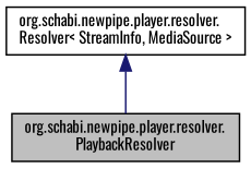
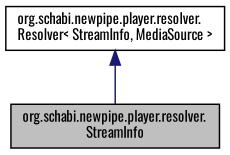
  digraph {
    fontname=Oswald
    node [color=black fontname=Oswald fontsize=10 shape=record style=filled]
-   n1 [fillcolor=grey75 fontcolor=black height=0.2 label="org.schabi.newpipe.player.resolver.\lPlaybackResolver" width=0.4]
+   n1 [fillcolor=grey75 fontcolor=black height=0.2 label="org.schabi.newpipe.player.resolver.\lStreamInfo" width=0.4]
    n2 [fillcolor=white height=0.2 label="org.schabi.newpipe.player.resolver.\lResolver\< StreamInfo, MediaSource \>" width=0.4]
    n2 -> n1 [color=midnightblue dir=back fontname=Oswald fontsize=10 labelfontname=Helvetica labelfontsize=10 style=solid]
  }
